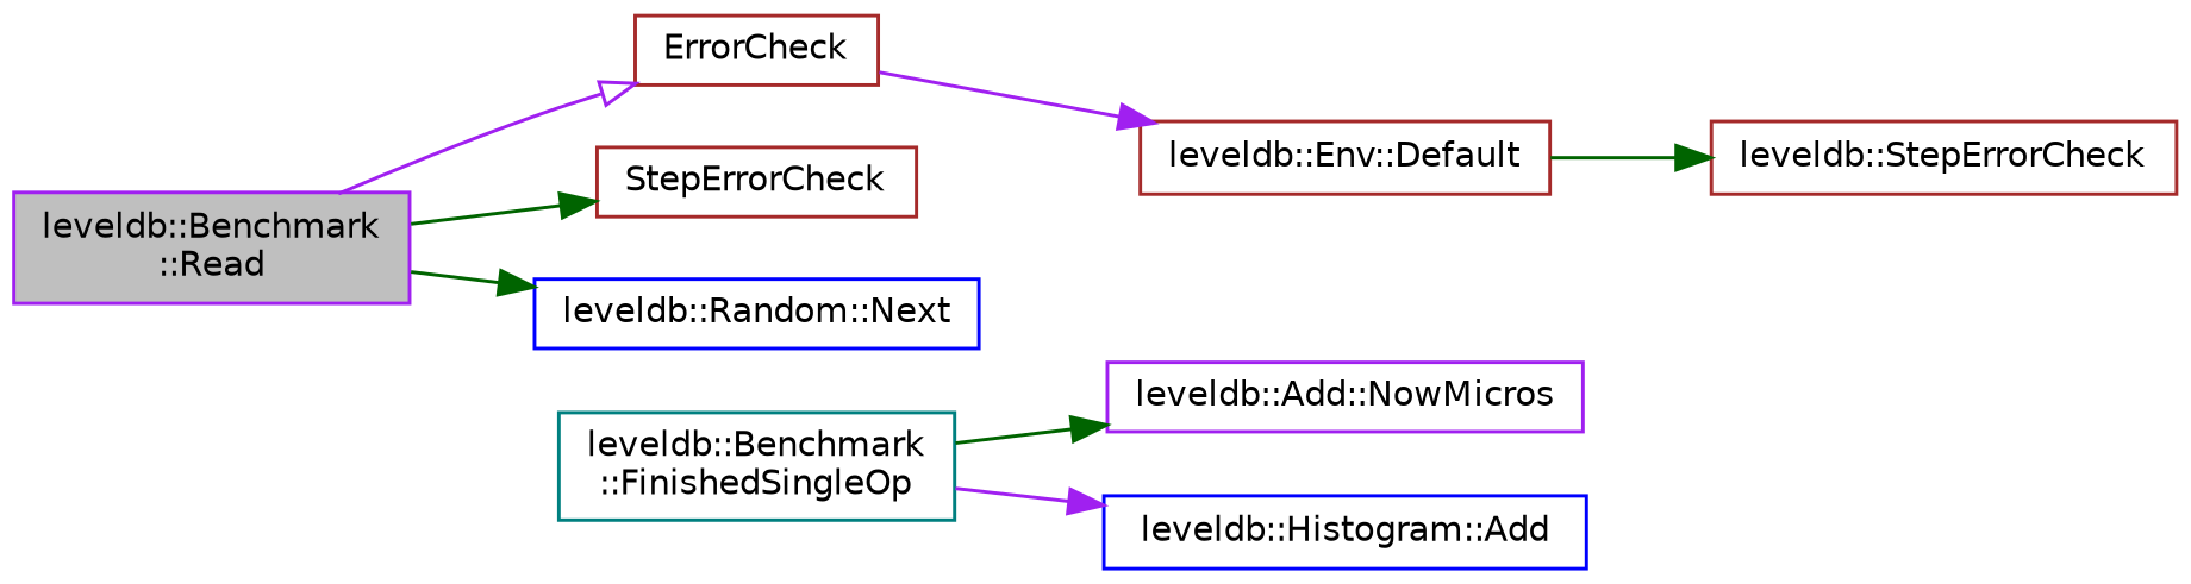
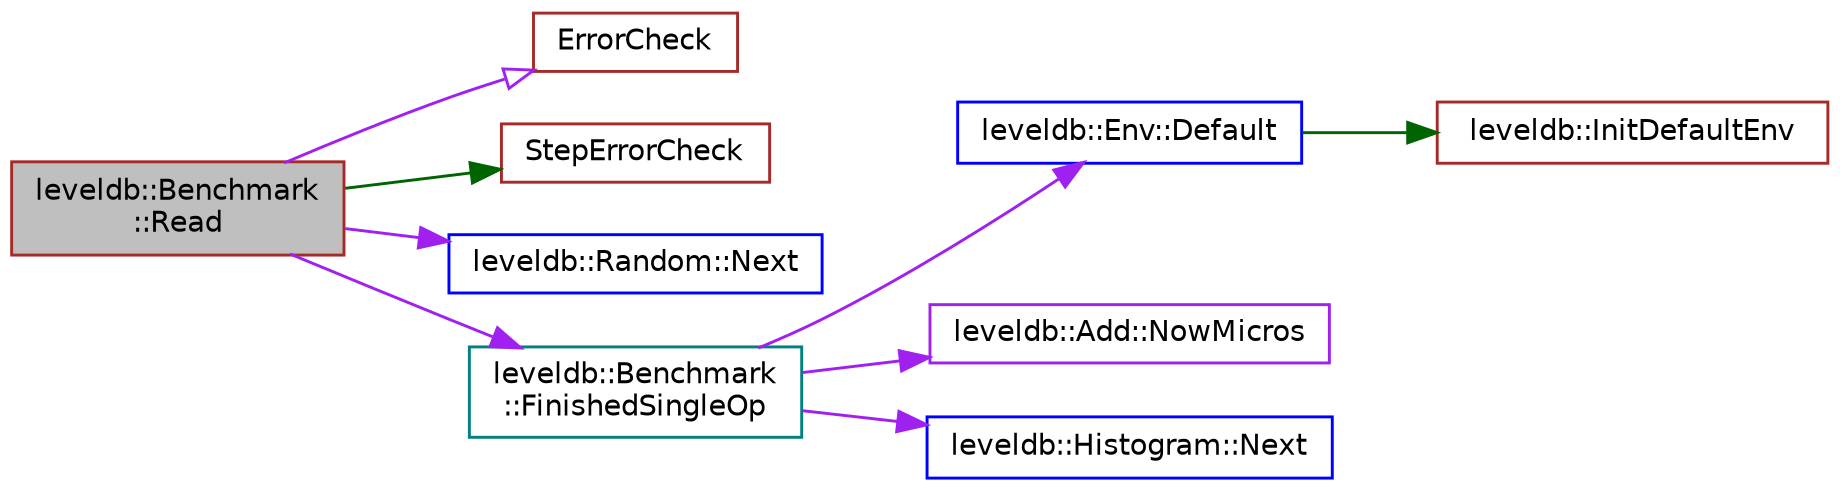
  digraph {
    rankdir=LR
    node [color=brown fillcolor=white fontname=Helvetica fontsize=10 shape=record style=filled]
    edge [arrowhead=normal color=purple fontname=Helvetica fontsize=10 labelfontname=Helvetica labelfontsize=10 style=solid]
-   n1 [color=purple fillcolor=grey75 fontcolor=black height=0.2 label="leveldb::Benchmark\l::Read" width=0.4]
+   n1 [fillcolor=grey75 fontcolor=black height=0.2 label="leveldb::Benchmark\l::Read" width=0.4]
    n2 [height=0.2 label=ErrorCheck width=0.4]
    n3 [height=0.2 label=StepErrorCheck width=0.4]
    n4 [color=blue height=0.2 label="leveldb::Random::Next" width=0.4]
    n5 [color=teal height=0.2 label="leveldb::Benchmark\l::FinishedSingleOp" width=0.4]
-   n6 [height=0.2 label="leveldb::Env::Default" width=0.4]
+   n6 [color=blue height=0.2 label="leveldb::Env::Default" width=0.4]
    n7 [color=purple height=0.2 label="leveldb::Add::NowMicros" width=0.4]
-   n8 [color=blue height=0.2 label="leveldb::Histogram::Add" width=0.4]
-   n9 [height=0.2 label="leveldb::StepErrorCheck" width=0.4]
+   n8 [color=blue height=0.2 label="leveldb::Histogram::Next" width=0.4]
+   n9 [height=0.2 label="leveldb::InitDefaultEnv" width=0.4]
    n1 -> n2 [arrowhead=onormal]
    n1 -> n3 [color=darkgreen]
-   n1 -> n4 [color=darkgreen]
-   n2 -> n6
-   n5 -> n7 [color=darkgreen]
+   n1 -> n4
+   n1 -> n5
+   n5 -> n6
+   n5 -> n7
    n5 -> n8
    n6 -> n9 [color=darkgreen]
  }
